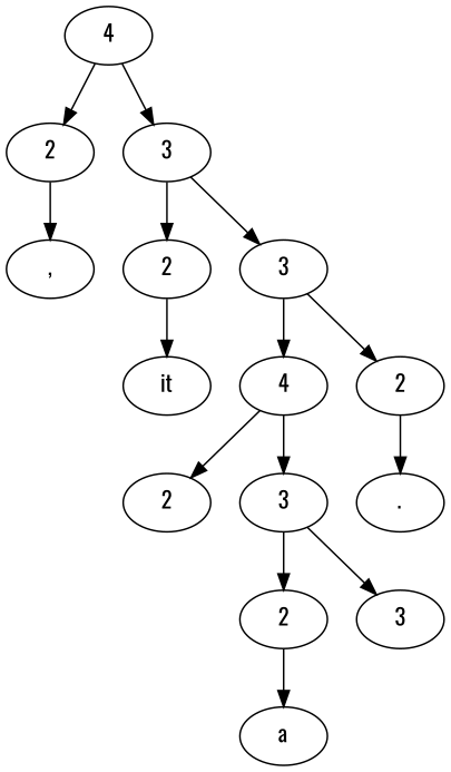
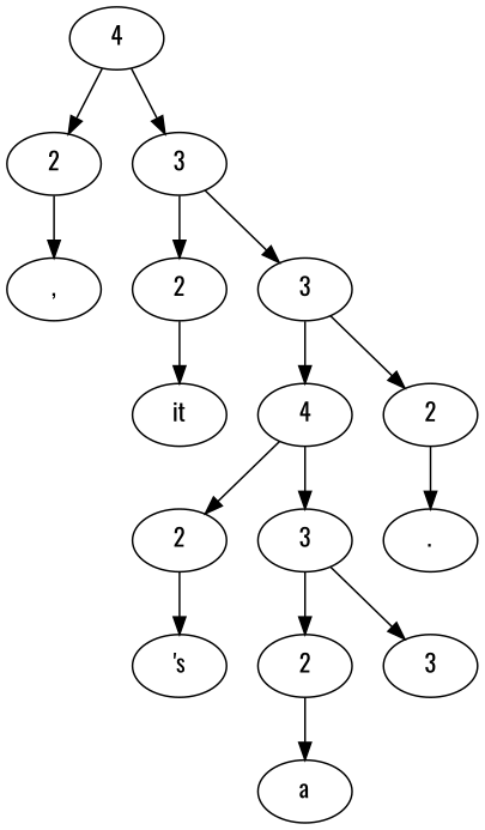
  digraph {
    fontname=Oswald
    node [fontname=Oswald]
    edge [fontname=Oswald]
    n1 [label=4]
    n2 [label=2]
    n3 [label=3]
    n4 [label=","]
    n5 [label=2]
    n6 [label=3]
    n7 [label=it]
    n8 [label=4]
    n9 [label=2]
    n10 [label=2]
    n11 [label=3]
    n12 [label="."]
+   n13 [label="'s"]
    n14 [label=2]
    n15 [label=3]
    n16 [label=a]
    n1 -> n2
    n1 -> n3
    n2 -> n4
    n3 -> n5
    n3 -> n6
    n5 -> n7
    n6 -> n8
    n6 -> n9
    n8 -> n10
    n8 -> n11
    n9 -> n12
+   n10 -> n13
    n11 -> n14
    n11 -> n15
    n14 -> n16
  }
